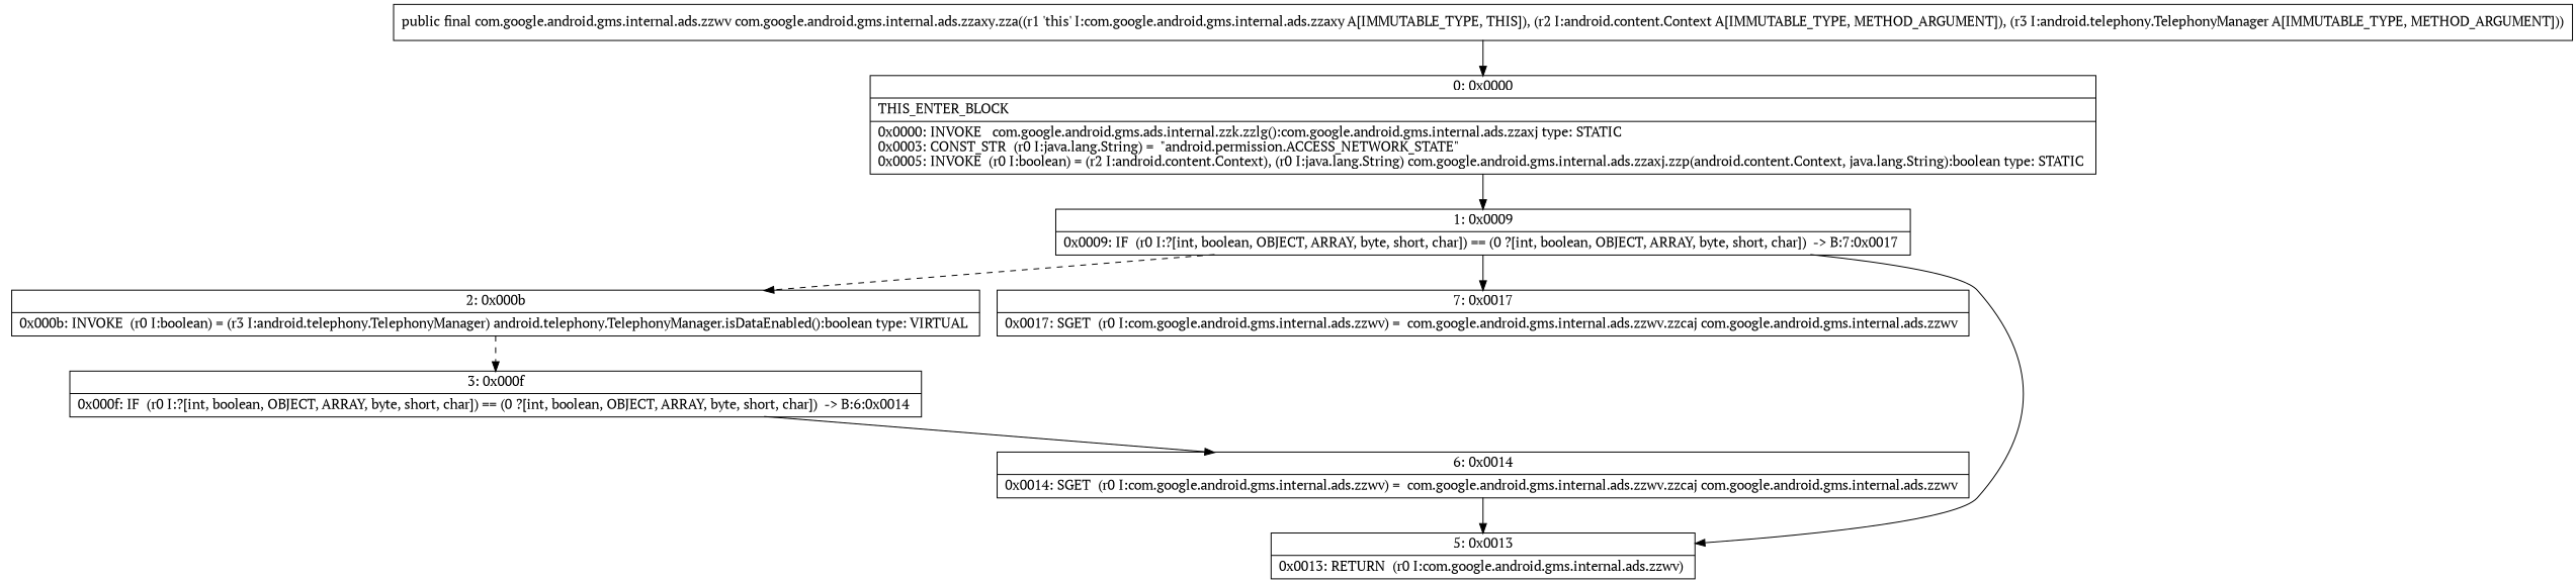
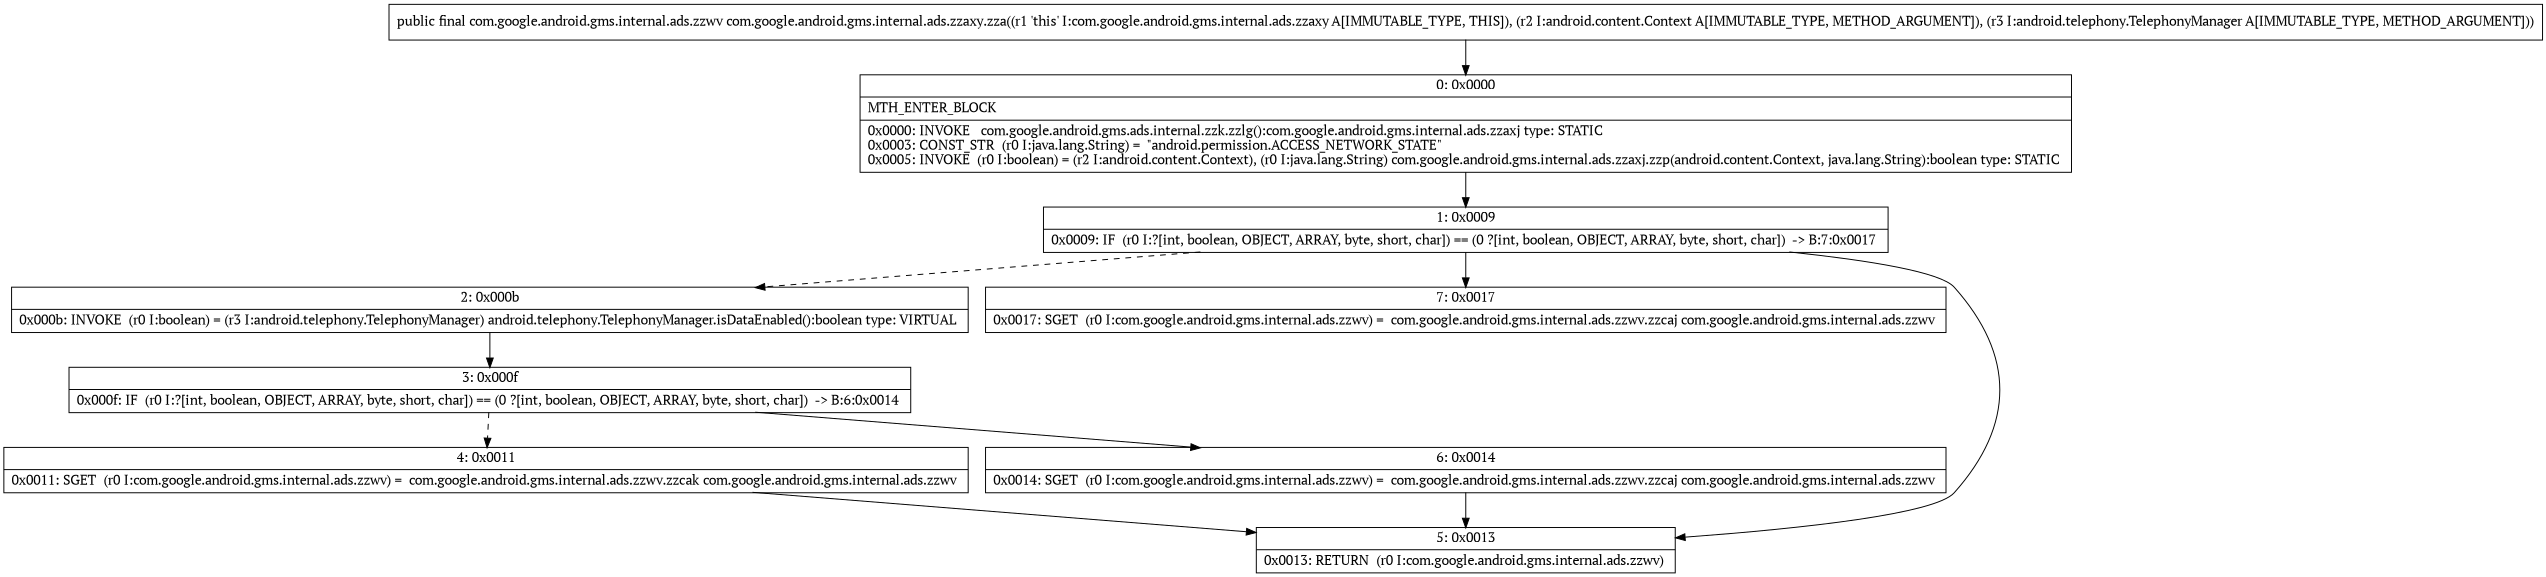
  digraph {
    fontname="PT Serif"
    node [fontname="PT Serif" shape=record]
    edge [fontname="PT Serif"]
-   n1 [label="{0\:\ 0x0000|THIS_ENTER_BLOCK\l|0x0000: INVOKE   com.google.android.gms.ads.internal.zzk.zzlg():com.google.android.gms.internal.ads.zzaxj type: STATIC \l0x0003: CONST_STR  (r0 I:java.lang.String) =  \"android.permission.ACCESS_NETWORK_STATE\" \l0x0005: INVOKE  (r0 I:boolean) = (r2 I:android.content.Context), (r0 I:java.lang.String) com.google.android.gms.internal.ads.zzaxj.zzp(android.content.Context, java.lang.String):boolean type: STATIC \l}"]
+   n1 [label="{0\:\ 0x0000|MTH_ENTER_BLOCK\l|0x0000: INVOKE   com.google.android.gms.ads.internal.zzk.zzlg():com.google.android.gms.internal.ads.zzaxj type: STATIC \l0x0003: CONST_STR  (r0 I:java.lang.String) =  \"android.permission.ACCESS_NETWORK_STATE\" \l0x0005: INVOKE  (r0 I:boolean) = (r2 I:android.content.Context), (r0 I:java.lang.String) com.google.android.gms.internal.ads.zzaxj.zzp(android.content.Context, java.lang.String):boolean type: STATIC \l}"]
    n2 [label="{1\:\ 0x0009|0x0009: IF  (r0 I:?[int, boolean, OBJECT, ARRAY, byte, short, char]) == (0 ?[int, boolean, OBJECT, ARRAY, byte, short, char])  \-\> B:7:0x0017 \l}"]
    n3 [label="{2\:\ 0x000b|0x000b: INVOKE  (r0 I:boolean) = (r3 I:android.telephony.TelephonyManager) android.telephony.TelephonyManager.isDataEnabled():boolean type: VIRTUAL \l}"]
    n4 [label="{7\:\ 0x0017|0x0017: SGET  (r0 I:com.google.android.gms.internal.ads.zzwv) =  com.google.android.gms.internal.ads.zzwv.zzcaj com.google.android.gms.internal.ads.zzwv \l}"]
    n5 [label="{5\:\ 0x0013|0x0013: RETURN  (r0 I:com.google.android.gms.internal.ads.zzwv) \l}"]
    n6 [label="{3\:\ 0x000f|0x000f: IF  (r0 I:?[int, boolean, OBJECT, ARRAY, byte, short, char]) == (0 ?[int, boolean, OBJECT, ARRAY, byte, short, char])  \-\> B:6:0x0014 \l}"]
+   n7 [label="{4\:\ 0x0011|0x0011: SGET  (r0 I:com.google.android.gms.internal.ads.zzwv) =  com.google.android.gms.internal.ads.zzwv.zzcak com.google.android.gms.internal.ads.zzwv \l}"]
    n8 [label="{6\:\ 0x0014|0x0014: SGET  (r0 I:com.google.android.gms.internal.ads.zzwv) =  com.google.android.gms.internal.ads.zzwv.zzcaj com.google.android.gms.internal.ads.zzwv \l}"]
    n9 [label="{public final com.google.android.gms.internal.ads.zzwv com.google.android.gms.internal.ads.zzaxy.zza((r1 'this' I:com.google.android.gms.internal.ads.zzaxy A[IMMUTABLE_TYPE, THIS]), (r2 I:android.content.Context A[IMMUTABLE_TYPE, METHOD_ARGUMENT]), (r3 I:android.telephony.TelephonyManager A[IMMUTABLE_TYPE, METHOD_ARGUMENT])) }"]
    n1 -> n2
    n2 -> n3 [style=dashed]
    n2 -> n4
    n2 -> n5
-   n3 -> n6 [style=dashed]
+   n3 -> n6
+   n6 -> n7 [style=dashed]
    n6 -> n8
+   n7 -> n5
    n8 -> n5
    n9 -> n1
  }
